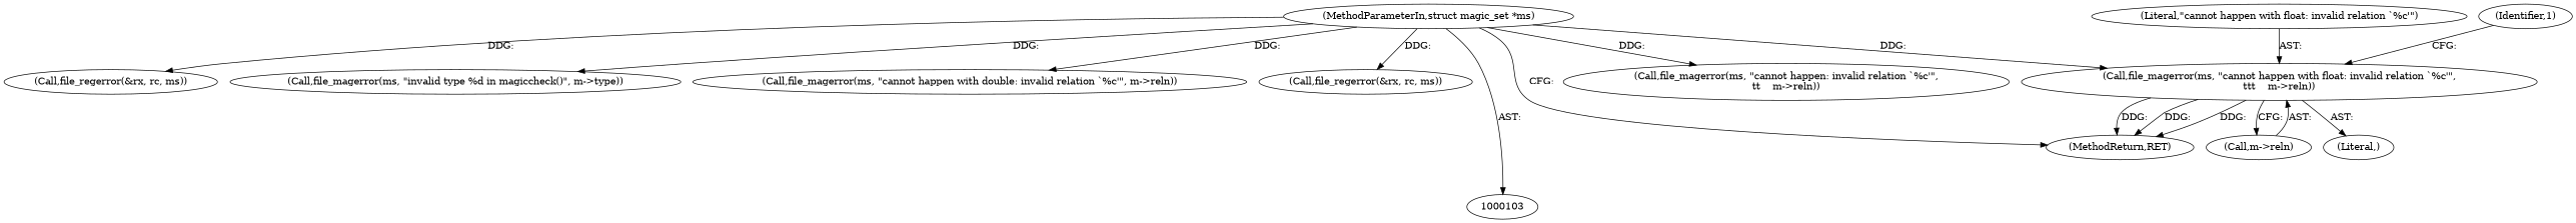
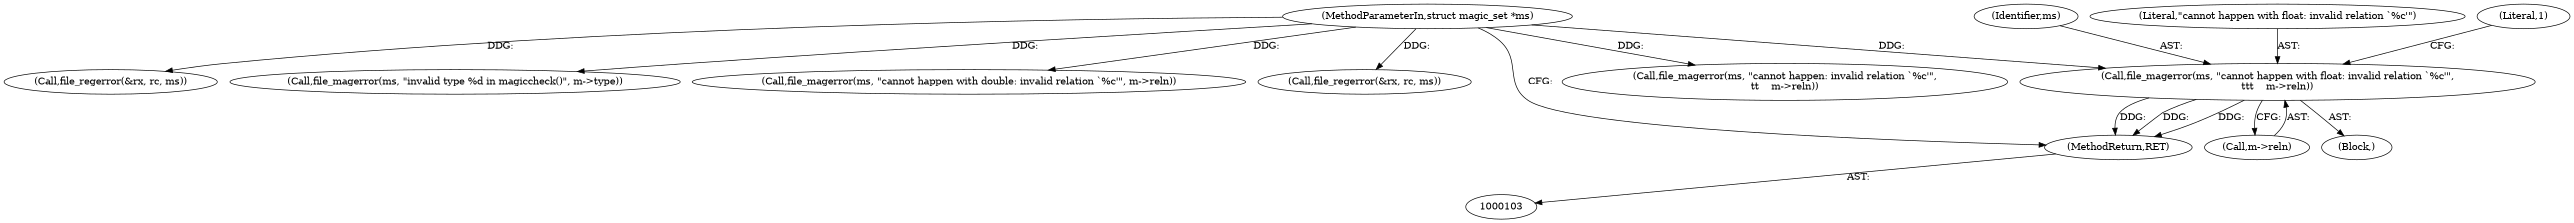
  digraph {
    n1 [label="(Call,file_magerror(ms, \"cannot happen with float: invalid relation `%c'\",\n\t\t\t    m->reln))"]
-   n2 [label="(Literal,)"]
+   n2 [label="(Block,)"]
    n3 [label="(MethodReturn,RET)"]
    n4 [label="(Call,m->reln)"]
    n5 [label="(MethodParameterIn,struct magic_set *ms)"]
    n6 [label="(Call,file_magerror(ms, \"cannot happen: invalid relation `%c'\",\n\t\t    m->reln))"]
    n7 [label="(Call,file_regerror(&rx, rc, ms))"]
    n8 [label="(Call,file_magerror(ms, \"invalid type %d in magiccheck()\", m->type))"]
    n9 [label="(Call,file_magerror(ms, \"cannot happen with double: invalid relation `%c'\", m->reln))"]
    n10 [label="(Call,file_regerror(&rx, rc, ms))"]
    1000103
+   n12 [label="(Identifier,ms)"]
    n13 [label="(Literal,\"cannot happen with float: invalid relation `%c'\")"]
-   n14 [label="(Identifier,1)"]
+   n14 [label="(Literal,1)"]
    n1 -> n2 [label="AST: "]
    n1 -> n3 [label="DDG: "]
    n1 -> n3 [label="DDG: "]
    n1 -> n3 [label="DDG: "]
    n1 -> n4 [label="CFG: "]
    n4 -> n1 [label="AST: "]
    n5 -> n1 [label="DDG: "]
    n5 -> n3 [label="CFG: "]
    n5 -> n6 [label="DDG: "]
    n5 -> n7 [label="DDG: "]
    n5 -> n8 [label="DDG: "]
    n5 -> n9 [label="DDG: "]
    n5 -> n10 [label="DDG: "]
-   n5 -> 1000103 [label="AST: "]
+   n3 -> 1000103 [label="AST: "]
+   n12 -> n1 [label="AST: "]
    n13 -> n1 [label="AST: "]
    n14 -> n1 [label="CFG: "]
  }
